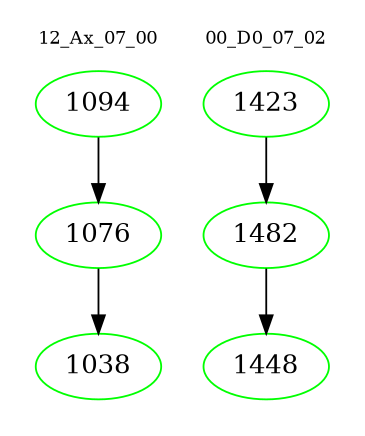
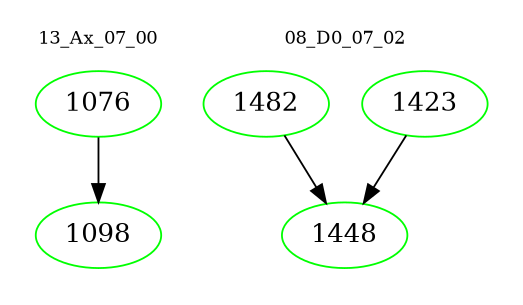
  digraph {
    node [color=green]
    edge [color=black]
-   n1 [label=1094]
    n2 [label=1076]
-   n3 [label=1038]
+   n3 [label=1098]
    n4 [label=1423]
    n5 [label=1448]
    n6 [label=1482]
    subgraph cluster_1 {
      color=white
      fontsize=10
-     label="12_Ax_07_00"
-     n1
+     label="13_Ax_07_00"
      n2
      n3
    }
    subgraph cluster_2 {
      color=white
      fontsize=10
-     label="00_D0_07_02"
+     label="08_D0_07_02"
      n4
      n5
      n6
    }
-   n1 -> n2
    n2 -> n3
-   n4 -> n6
+   n4 -> n5
    n6 -> n5
  }
